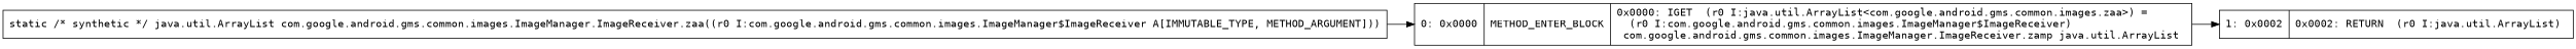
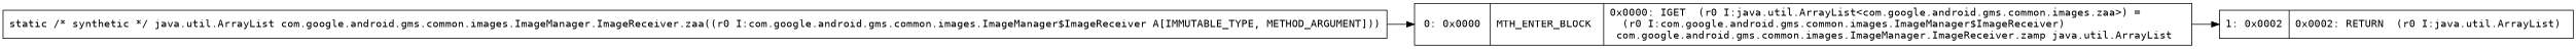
  digraph {
    rankdir=LR
    fontname="DejaVu Sans Mono"
    node [shape=record fontname="DejaVu Sans Mono"]
    edge [fontname="DejaVu Sans Mono"]
-   n1 [label="{0\:\ 0x0000|METHOD_ENTER_BLOCK\l|0x0000: IGET  (r0 I:java.util.ArrayList\<com.google.android.gms.common.images.zaa\>) = \l  (r0 I:com.google.android.gms.common.images.ImageManager$ImageReceiver)\l com.google.android.gms.common.images.ImageManager.ImageReceiver.zamp java.util.ArrayList \l}"]
+   n1 [label="{0\:\ 0x0000|MTH_ENTER_BLOCK\l|0x0000: IGET  (r0 I:java.util.ArrayList\<com.google.android.gms.common.images.zaa\>) = \l  (r0 I:com.google.android.gms.common.images.ImageManager$ImageReceiver)\l com.google.android.gms.common.images.ImageManager.ImageReceiver.zamp java.util.ArrayList \l}"]
    n2 [label="{1\:\ 0x0002|0x0002: RETURN  (r0 I:java.util.ArrayList) \l}"]
    n3 [label="{static \/* synthetic *\/ java.util.ArrayList com.google.android.gms.common.images.ImageManager.ImageReceiver.zaa((r0 I:com.google.android.gms.common.images.ImageManager$ImageReceiver A[IMMUTABLE_TYPE, METHOD_ARGUMENT])) }"]
    n1 -> n2
    n3 -> n1
  }
